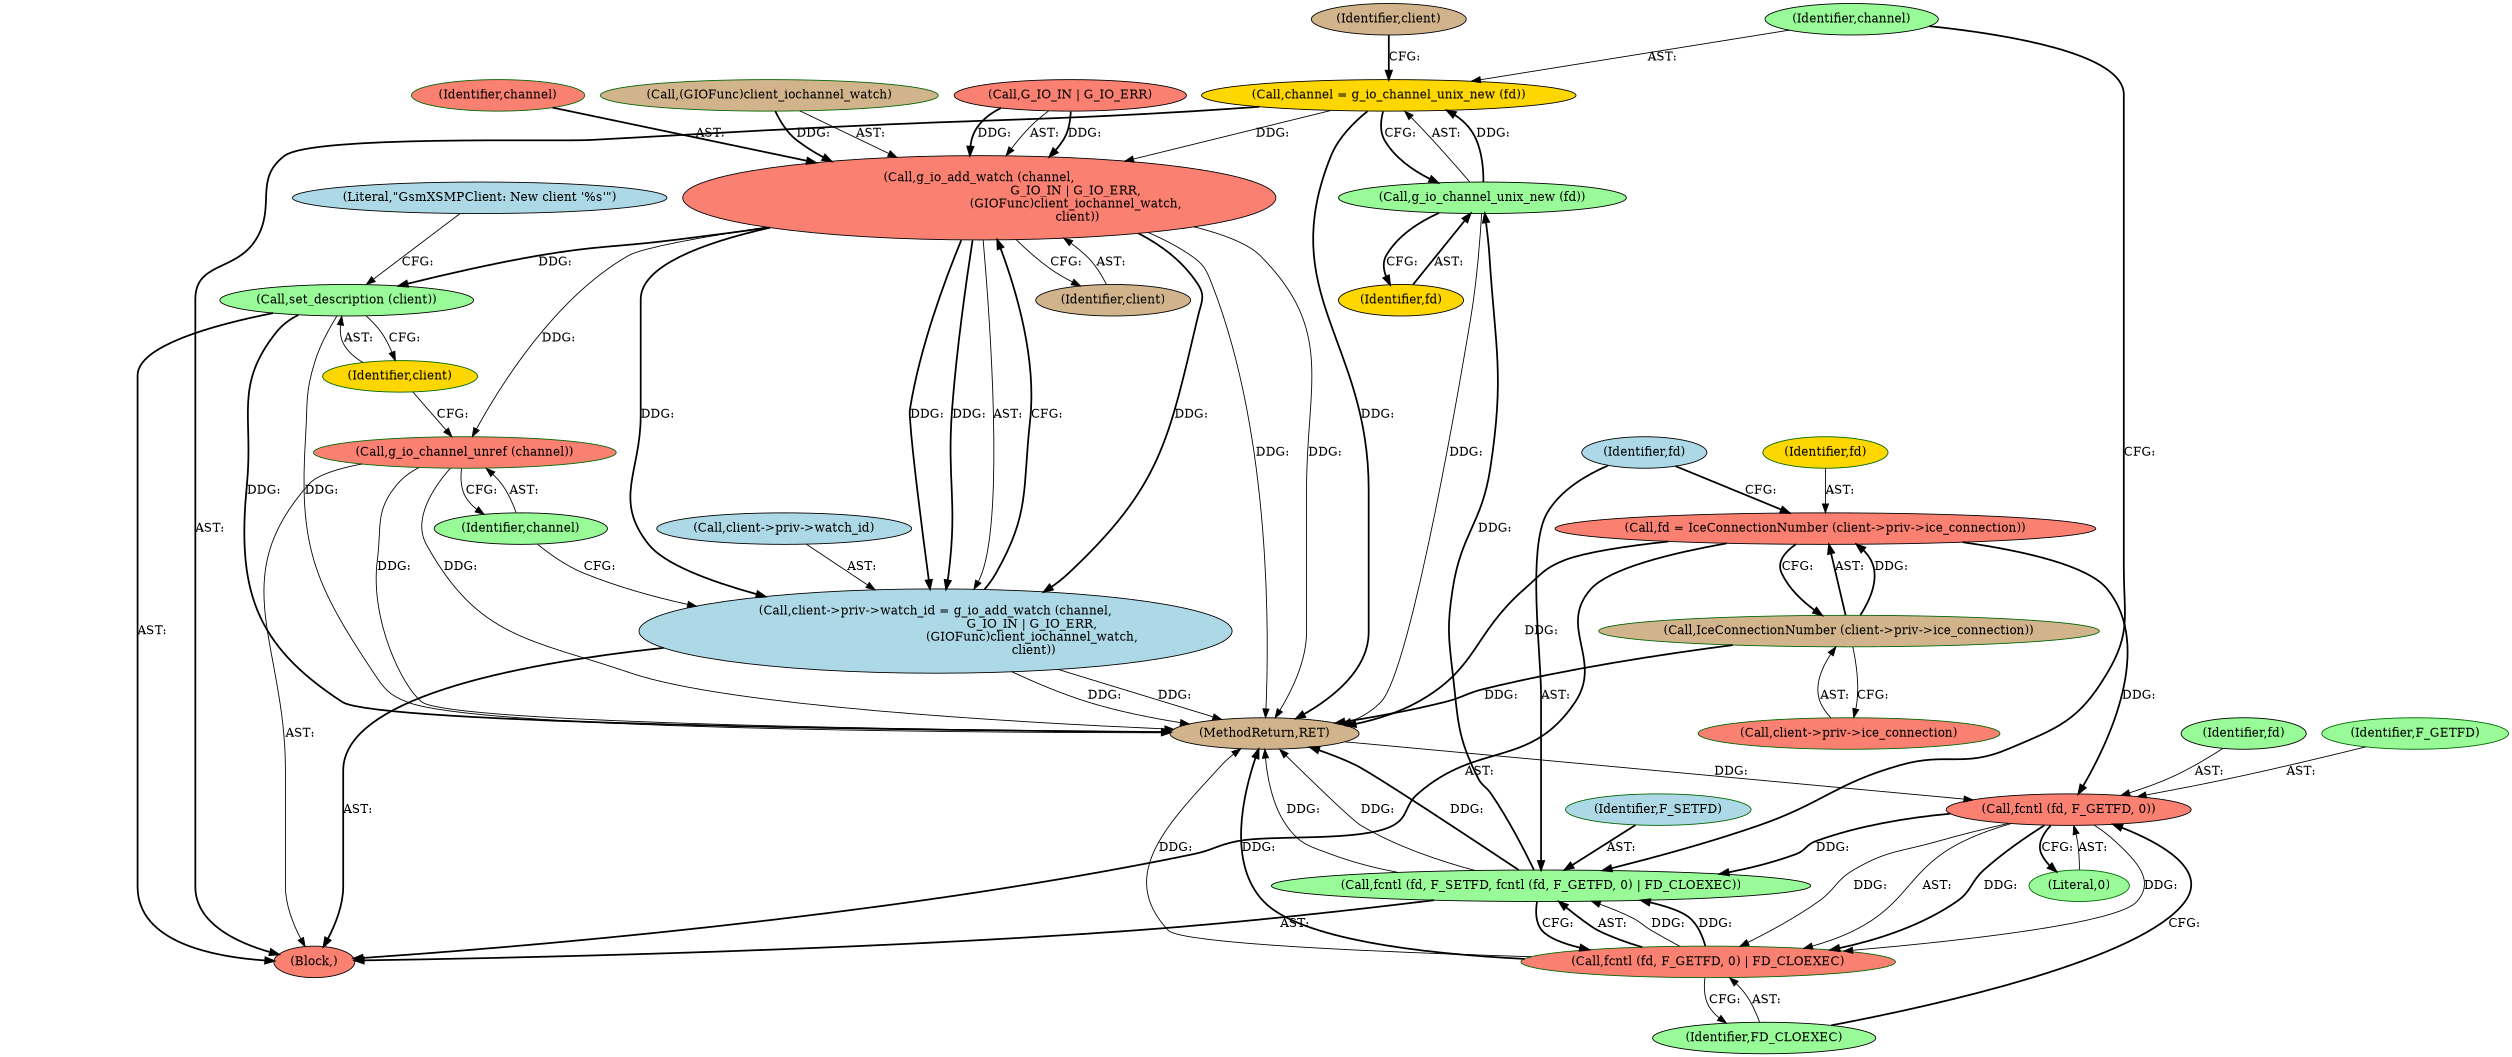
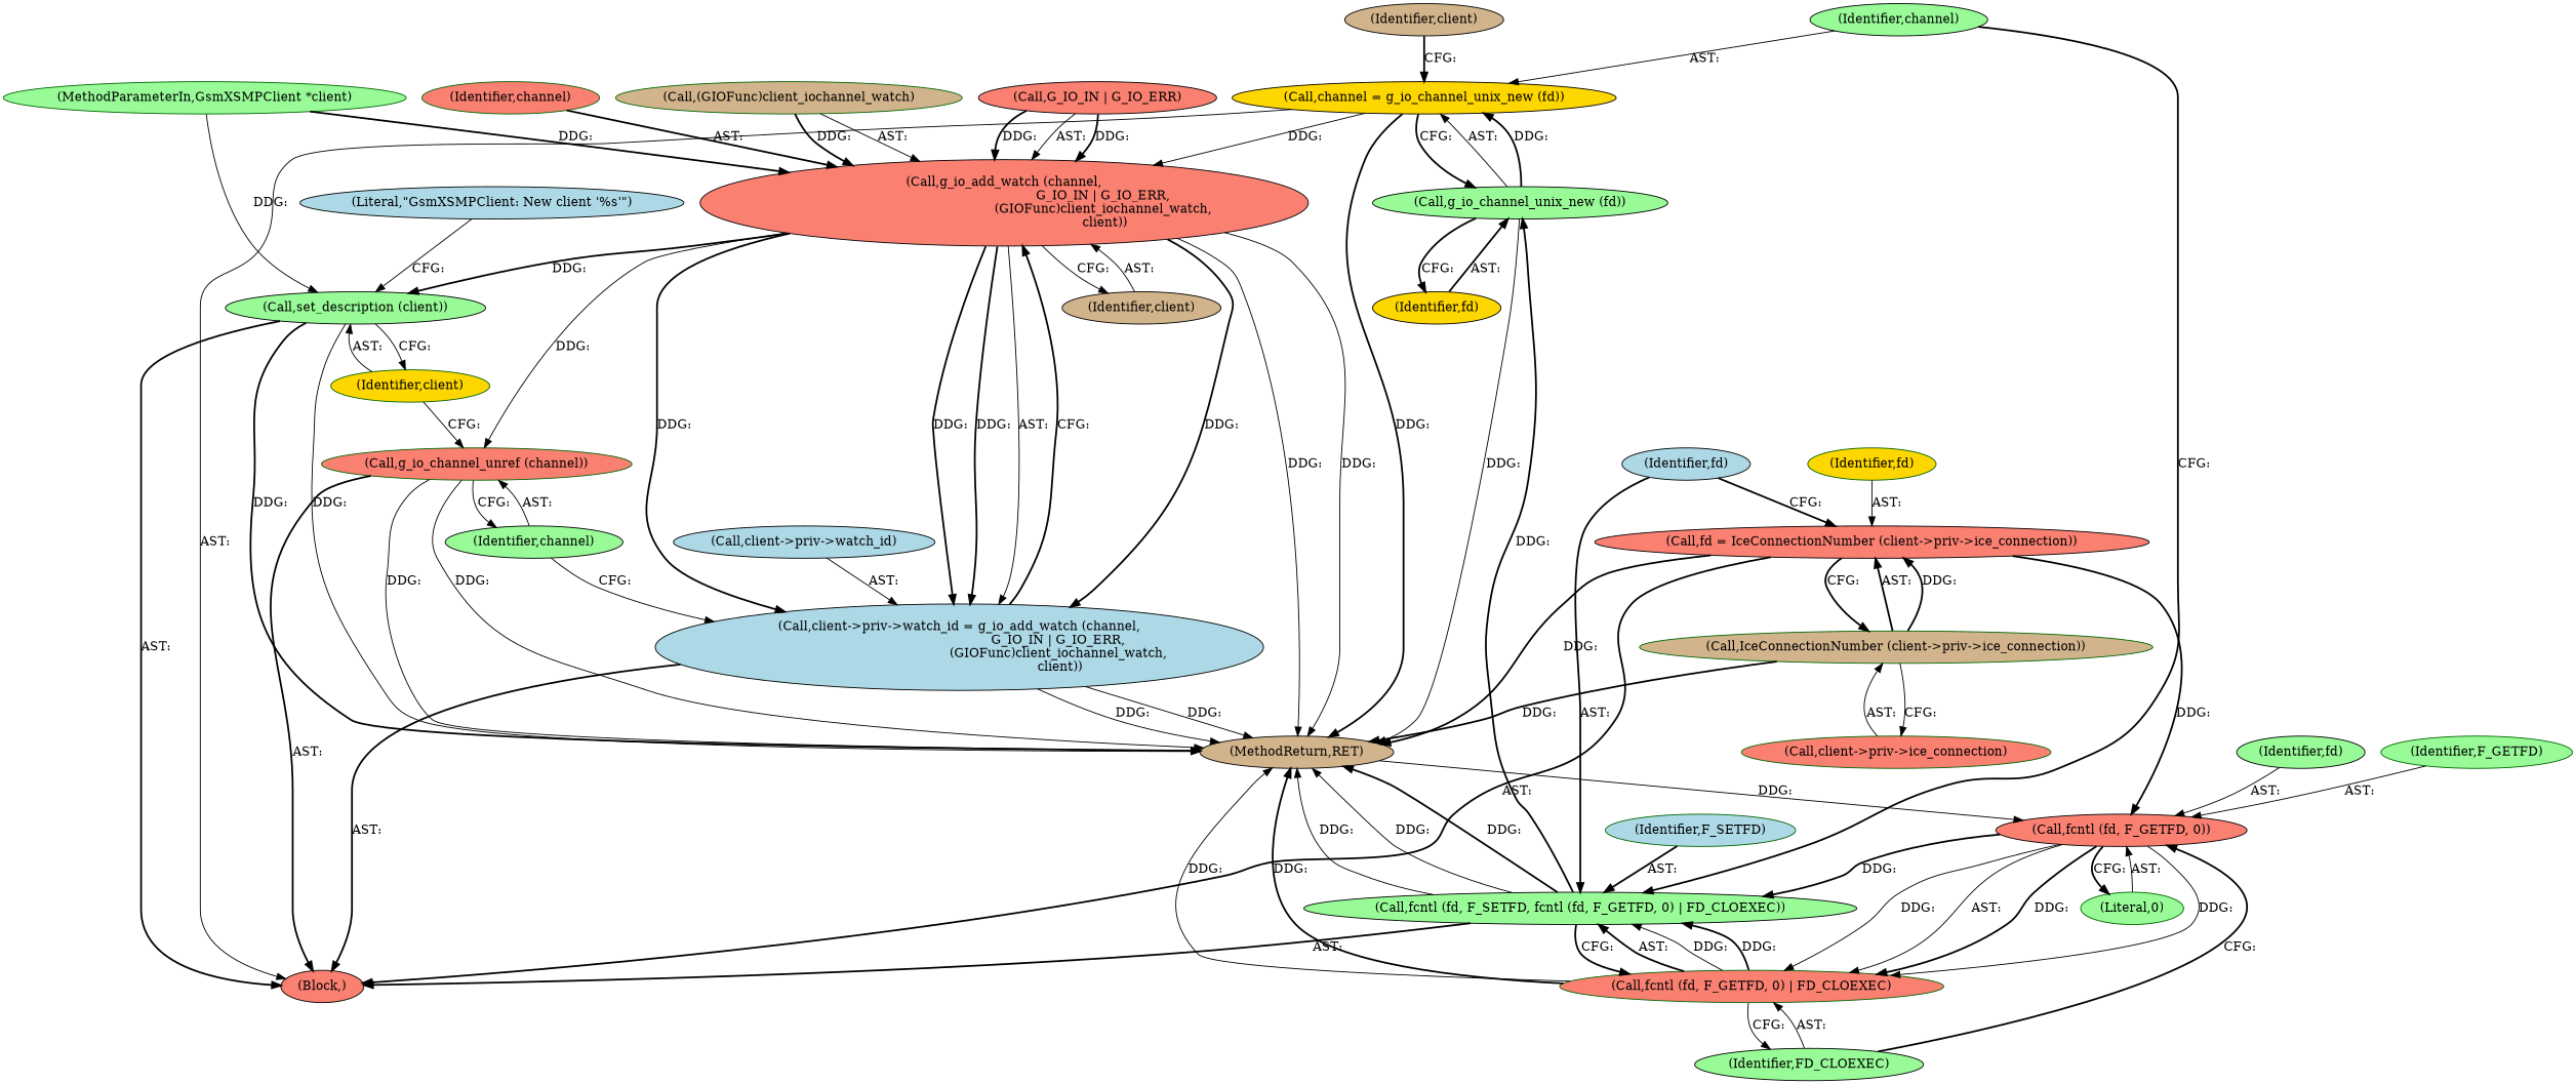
  digraph {
    node [color=black fillcolor=palegreen style=filled]
    edge [style=solid]
    n1 [fillcolor=gold label="(Call,channel = g_io_channel_unix_new (fd))"]
    n2 [label="(Call,g_io_channel_unix_new (fd))"]
    n3 [fillcolor=salmon label="(Call,g_io_add_watch (channel,\n                                                 G_IO_IN | G_IO_ERR,\n                                                 (GIOFunc)client_iochannel_watch,\n                                                  client))"]
    n4 [fillcolor=salmon label="(Block,)"]
    n5 [fillcolor=tan label="(MethodReturn,RET)"]
    n6 [fillcolor=gold label="(Identifier,fd)"]
    n7 [fillcolor=lightblue label="(Call,client->priv->watch_id = g_io_add_watch (channel,\n                                                 G_IO_IN | G_IO_ERR,\n                                                 (GIOFunc)client_iochannel_watch,\n                                                  client))"]
    n8 [color=darkgreen fillcolor=salmon label="(Call,g_io_channel_unref (channel))"]
    n9 [label="(Call,set_description (client))"]
    n10 [fillcolor=tan label="(Identifier,client)"]
    n11 [fillcolor=salmon label="(Call,fcntl (fd, F_GETFD, 0))"]
    n12 [label="(Call,fcntl (fd, F_SETFD, fcntl (fd, F_GETFD, 0) | FD_CLOEXEC))"]
    n13 [color=darkgreen fillcolor=salmon label="(Call,fcntl (fd, F_GETFD, 0) | FD_CLOEXEC)"]
    n14 [label="(Identifier,FD_CLOEXEC)"]
    n15 [color=darkgreen label="(Literal,0)"]
    n16 [fillcolor=salmon label="(Call,fd = IceConnectionNumber (client->priv->ice_connection))"]
    n17 [color=darkgreen fillcolor=tan label="(Call,IceConnectionNumber (client->priv->ice_connection))"]
    n18 [color=darkgreen fillcolor=salmon label="(Call,client->priv->ice_connection)"]
    n19 [label="(Identifier,channel)"]
    n20 [color=darkgreen fillcolor=gold label="(Identifier,client)"]
    n21 [fillcolor=lightblue label="(Identifier,fd)"]
    n22 [label="(Identifier,channel)"]
    n23 [label="(Identifier,fd)"]
    n24 [fillcolor=lightblue label="(Call,client->priv->watch_id)"]
    n25 [color=darkgreen fillcolor=gold label="(Identifier,fd)"]
    n26 [color=darkgreen fillcolor=lightblue label="(Identifier,F_SETFD)"]
    n27 [color=darkgreen fillcolor=salmon label="(Identifier,channel)"]
    n28 [color=darkgreen label="(Identifier,F_GETFD)"]
+   n29 [color=darkgreen label="(MethodParameterIn,GsmXSMPClient *client)"]
    n30 [color=darkgreen fillcolor=tan label="(Call,(GIOFunc)client_iochannel_watch)"]
    n31 [fillcolor=lightblue label="(Literal,\"GsmXSMPClient: New client '%s'\")"]
    n32 [fillcolor=tan label="(Identifier,client)"]
    n33 [fillcolor=salmon label="(Call,G_IO_IN | G_IO_ERR)"]
    n1 -> n2 [label="CFG: " style=bold]
    n1 -> n3 [label="DDG: "]
-   n1 -> n4 [label="AST: " style=bold]
+   n1 -> n4 [label="AST: "]
    n1 -> n5 [label="DDG: " style=bold]
    n2 -> n1 [label="AST: "]
    n2 -> n1 [label="DDG: " style=bold]
    n2 -> n5 [label="DDG: "]
    n2 -> n6 [label="CFG: " style=bold]
    n3 -> n5 [label="DDG: "]
    n3 -> n5 [label="DDG: "]
    n3 -> n7 [label="AST: "]
    n3 -> n7 [label="DDG: " style=bold]
    n3 -> n7 [label="DDG: " style=bold]
    n3 -> n7 [label="DDG: " style=bold]
    n3 -> n7 [label="DDG: " style=bold]
    n3 -> n8 [label="DDG: "]
    n3 -> n9 [label="DDG: " style=bold]
    n3 -> n10 [label="CFG: "]
    n5 -> n11 [label="DDG: "]
    n6 -> n2 [label="AST: " style=bold]
    n7 -> n3 [label="CFG: " style=bold]
    n7 -> n4 [label="AST: " style=bold]
    n7 -> n5 [label="DDG: "]
    n7 -> n5 [label="DDG: "]
-   n8 -> n4 [label="AST: "]
+   n8 -> n4 [label="AST: " style=bold]
    n8 -> n5 [label="DDG: "]
    n8 -> n5 [label="DDG: "]
    n8 -> n19 [label="CFG: "]
    n9 -> n4 [label="AST: " style=bold]
    n9 -> n5 [label="DDG: " style=bold]
    n9 -> n5 [label="DDG: "]
    n9 -> n20 [label="CFG: "]
    n10 -> n3 [label="AST: "]
    n11 -> n12 [label="DDG: " style=bold]
    n11 -> n13 [label="AST: "]
    n11 -> n13 [label="DDG: " style=bold]
    n11 -> n13 [label="DDG: "]
    n11 -> n13 [label="DDG: "]
    n11 -> n15 [label="CFG: " style=bold]
    n12 -> n2 [label="DDG: " style=bold]
    n12 -> n4 [label="AST: " style=bold]
    n12 -> n5 [label="DDG: " style=bold]
    n12 -> n5 [label="DDG: "]
    n12 -> n5 [label="DDG: "]
    n12 -> n13 [label="CFG: " style=bold]
    n13 -> n5 [label="DDG: "]
    n13 -> n5 [label="DDG: " style=bold]
    n13 -> n12 [label="AST: " style=bold]
    n13 -> n12 [label="DDG: "]
    n13 -> n12 [label="DDG: " style=bold]
    n13 -> n14 [label="CFG: "]
    n14 -> n11 [label="CFG: " style=bold]
    n14 -> n13 [label="AST: "]
    n15 -> n11 [label="AST: "]
    n16 -> n4 [label="AST: " style=bold]
    n16 -> n5 [label="DDG: " style=bold]
    n16 -> n11 [label="DDG: " style=bold]
    n16 -> n17 [label="CFG: " style=bold]
    n17 -> n5 [label="DDG: " style=bold]
    n17 -> n16 [label="AST: " style=bold]
    n17 -> n16 [label="DDG: " style=bold]
    n17 -> n18 [label="CFG: "]
    n18 -> n17 [label="AST: "]
    n19 -> n7 [label="CFG: "]
    n19 -> n8 [label="AST: "]
    n20 -> n8 [label="CFG: "]
    n20 -> n9 [label="AST: "]
    n21 -> n12 [label="AST: " style=bold]
    n21 -> n16 [label="CFG: " style=bold]
    n22 -> n1 [label="AST: "]
    n22 -> n12 [label="CFG: " style=bold]
    n23 -> n11 [label="AST: "]
    n24 -> n7 [label="AST: "]
    n25 -> n16 [label="AST: "]
    n26 -> n12 [label="AST: " style=bold]
    n27 -> n3 [label="AST: " style=bold]
    n28 -> n11 [label="AST: "]
+   n29 -> n3 [label="DDG: " style=bold]
+   n29 -> n9 [label="DDG: "]
    n30 -> n3 [label="AST: "]
    n30 -> n3 [label="DDG: " style=bold]
    n31 -> n9 [label="CFG: "]
    n32 -> n1 [label="CFG: " style=bold]
    n33 -> n3 [label="AST: "]
    n33 -> n3 [label="DDG: " style=bold]
    n33 -> n3 [label="DDG: " style=bold]
  }
